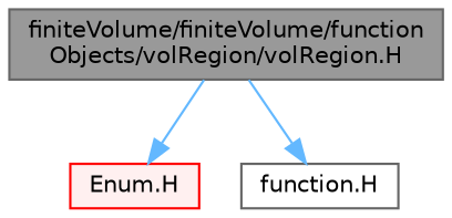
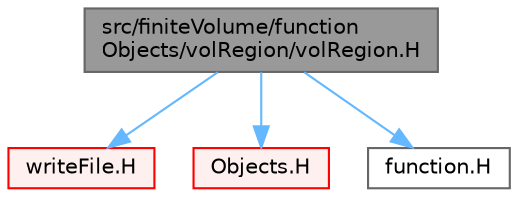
  digraph {
    node [color=red fillcolor="#FFF0F0" fontname=Helvetica fontsize=10 shape=box style=filled]
    edge [color=steelblue1 fontname=Helvetica fontsize=10 labelfontname=Helvetica labelfontsize=10 style=solid]
-   n1 [color=gray40 fillcolor=grey60 fontcolor=black height=0.2 label="finiteVolume/finiteVolume/function\lObjects/volRegion/volRegion.H" width=0.4]
-   n3 [height=0.2 label="Enum.H" width=0.4]
+   n1 [color=gray40 fillcolor=grey60 fontcolor=black height=0.2 label="src/finiteVolume/function\lObjects/volRegion/volRegion.H" width=0.4]
+   n2 [height=0.2 label="writeFile.H" width=0.4]
+   n3 [height=0.2 label="Objects.H" width=0.4]
    n4 [color=grey40 fillcolor=white height=0.2 label="function.H" width=0.4]
+   n1 -> n2
    n1 -> n3
    n1 -> n4
  }
